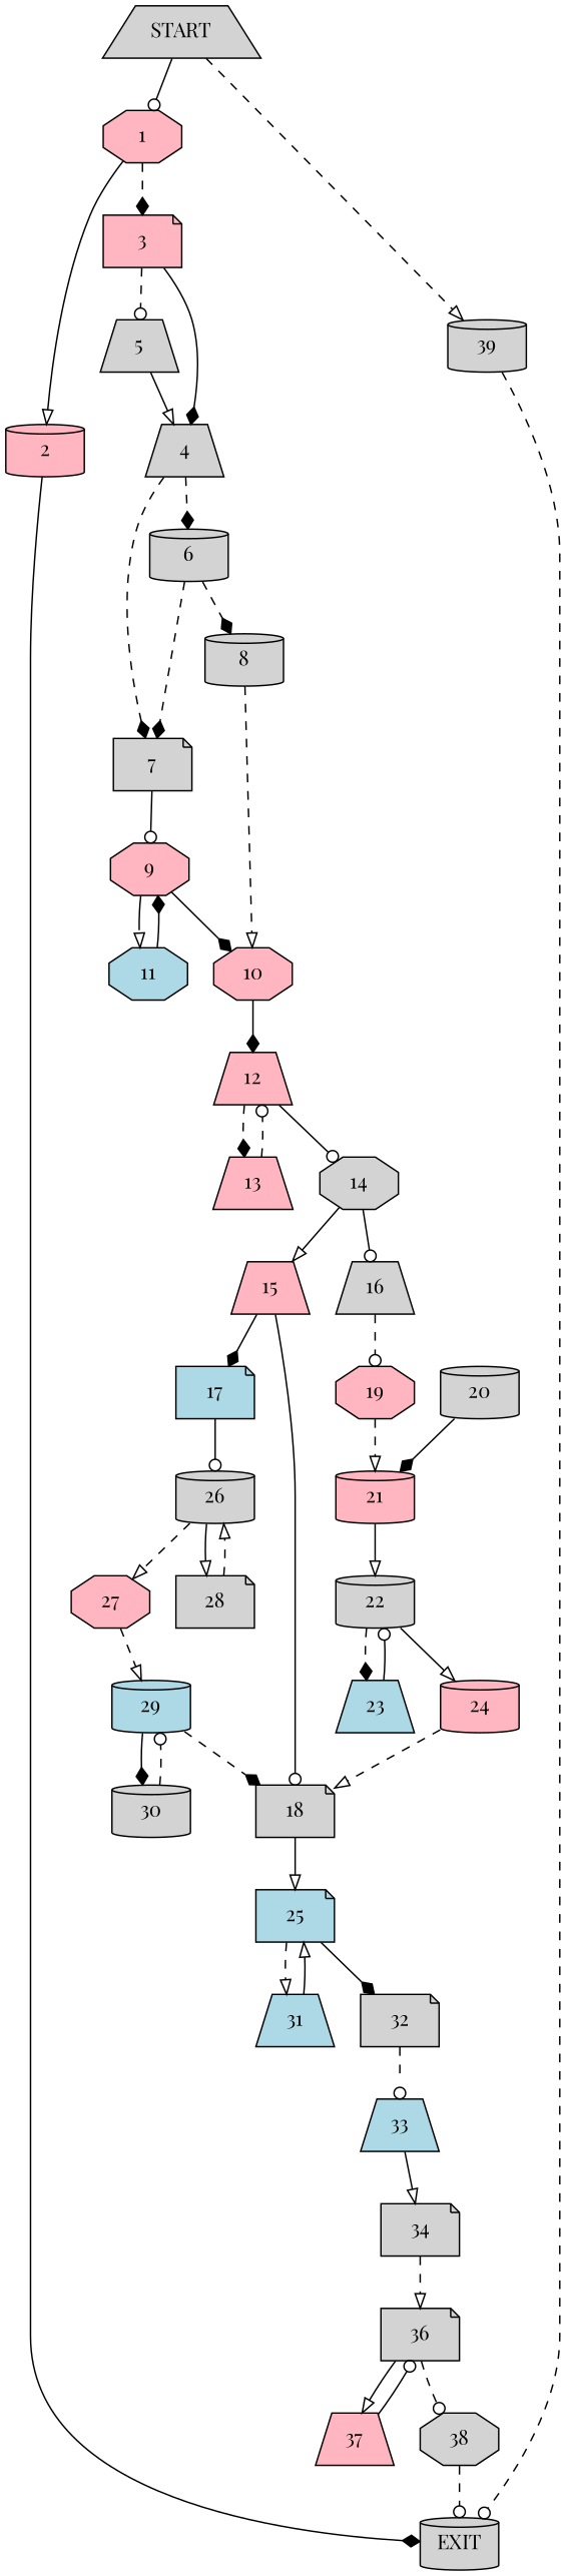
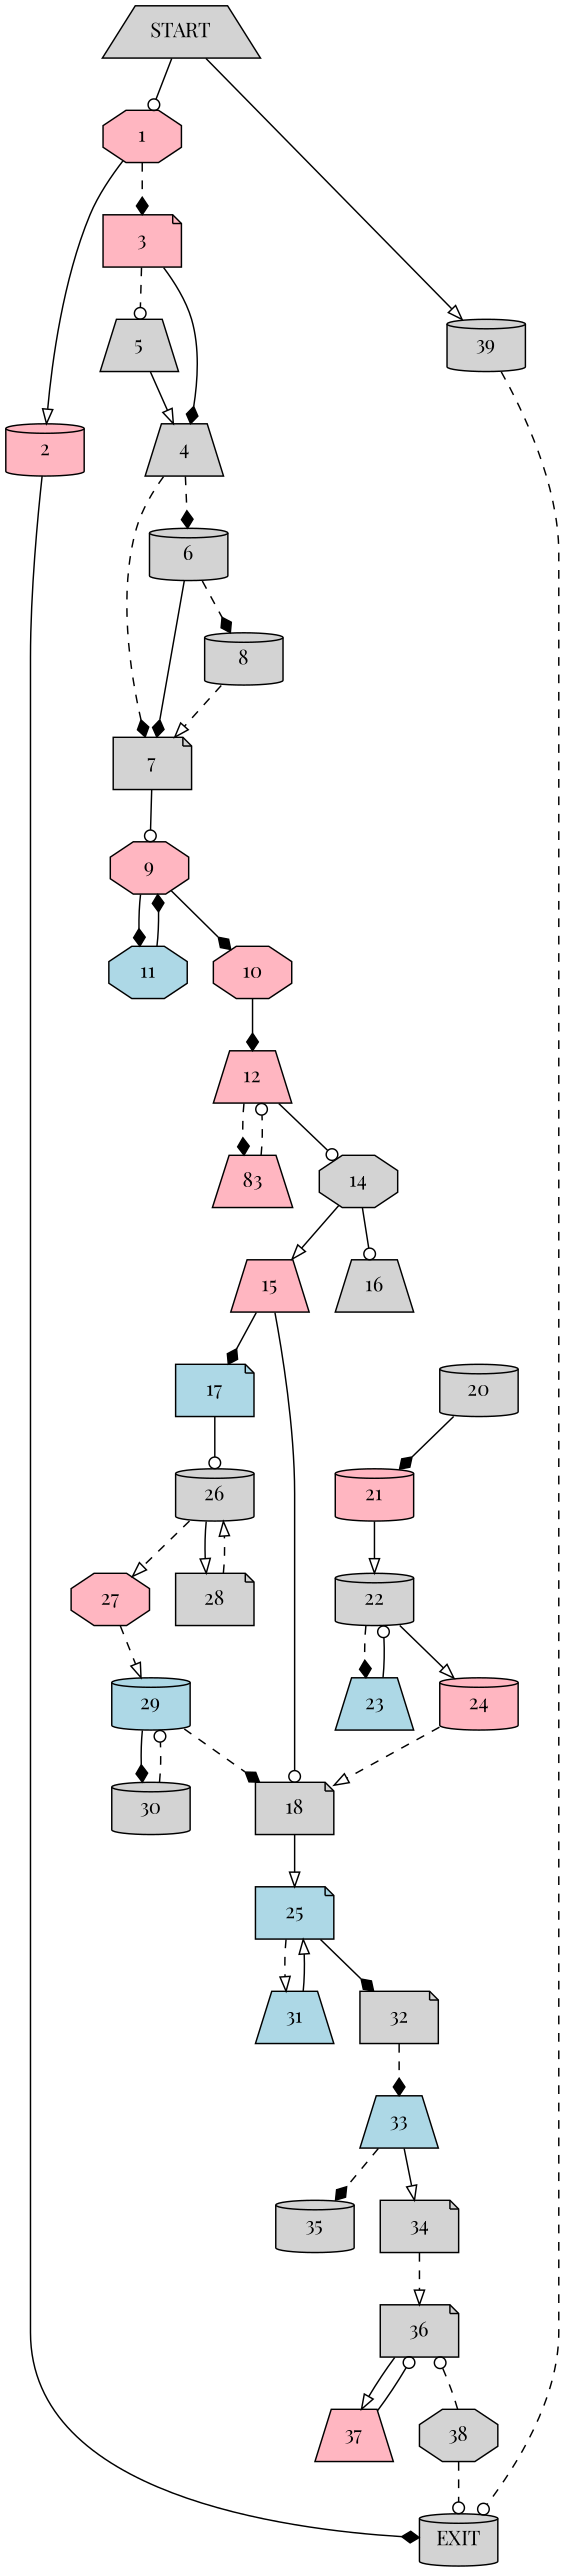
  digraph {
    fontname="Playfair Display"
    node [fillcolor=lightgrey fontname="Playfair Display" shape=cylinder style=filled]
    edge [arrowhead=diamond fontname="Playfair Display" style=solid]
    n1 [label=START shape=trapezium]
    1 [fillcolor=lightpink shape=octagon]
    39
    2 [fillcolor=lightpink]
    3 [fillcolor=lightpink shape=note]
    n6 [label=EXIT]
    4 [shape=trapezium]
    5 [shape=trapezium]
    6
    7 [shape=note]
    8
    9 [fillcolor=lightpink shape=octagon]
    10 [fillcolor=lightpink shape=octagon]
    11 [fillcolor=lightblue shape=octagon]
    12 [fillcolor=lightpink shape=trapezium]
-   13 [fillcolor=lightpink shape=trapezium]
+   13 [fillcolor=lightpink shape=trapezium label=83]
    14 [shape=octagon]
    15 [fillcolor=lightpink shape=trapezium]
    16 [shape=trapezium]
    17 [fillcolor=lightblue shape=note]
    18 [shape=note]
-   19 [fillcolor=lightpink shape=octagon]
    26
    25 [fillcolor=lightblue shape=note]
    21 [fillcolor=lightpink]
    20
    27 [fillcolor=lightpink shape=octagon]
    28 [shape=note]
    31 [fillcolor=lightblue shape=trapezium]
    32 [shape=note]
    22
    23 [fillcolor=lightblue shape=trapezium]
    24 [fillcolor=lightpink]
    33 [fillcolor=lightblue shape=trapezium]
    29 [fillcolor=lightblue]
    30
    34 [shape=note]
+   35
    36 [shape=note]
    37 [fillcolor=lightpink shape=trapezium]
    38 [shape=octagon]
    n1 -> 1 [arrowhead=odot]
-   n1 -> 39 [arrowhead=onormal style=dashed]
+   n1 -> 39 [arrowhead=onormal]
    1 -> 2 [arrowhead=onormal]
    1 -> 3 [style=dashed]
    39 -> n6 [arrowhead=odot style=dashed]
    2 -> n6
    3 -> 4
    3 -> 5 [arrowhead=odot style=dashed]
    4 -> 6 [style=dashed]
    4 -> 7 [style=dashed]
    5 -> 4 [arrowhead=onormal]
-   6 -> 7 [style=dashed]
+   6 -> 7
    6 -> 8 [style=dashed]
    7 -> 9 [arrowhead=odot]
-   8 -> 10 [arrowhead=onormal style=dashed]
+   8 -> 7 [arrowhead=onormal style=dashed]
    9 -> 10
-   9 -> 11 [arrowhead=onormal]
+   9 -> 11
    10 -> 12
    11 -> 9
    12 -> 13 [style=dashed]
    12 -> 14 [arrowhead=odot]
    13 -> 12 [arrowhead=odot style=dashed]
    14 -> 15 [arrowhead=onormal]
    14 -> 16 [arrowhead=odot]
    15 -> 17
    15 -> 18 [arrowhead=odot]
-   16 -> 19 [arrowhead=odot style=dashed]
    17 -> 26 [arrowhead=odot]
    18 -> 25 [arrowhead=onormal]
-   19 -> 21 [arrowhead=onormal style=dashed]
    26 -> 27 [arrowhead=onormal style=dashed]
    26 -> 28 [arrowhead=onormal]
    25 -> 31 [arrowhead=onormal style=dashed]
    25 -> 32
    21 -> 22 [arrowhead=onormal]
    20 -> 21
    27 -> 29 [arrowhead=onormal style=dashed]
    28 -> 26 [arrowhead=onormal style=dashed]
    31 -> 25 [arrowhead=onormal]
-   32 -> 33 [arrowhead=odot style=dashed]
+   32 -> 33 [style=dashed]
    22 -> 23 [style=dashed]
    22 -> 24 [arrowhead=onormal]
    23 -> 22 [arrowhead=odot]
    24 -> 18 [arrowhead=onormal style=dashed]
    33 -> 34 [arrowhead=onormal]
+   33 -> 35 [style=dashed]
    29 -> 18 [style=dashed]
    29 -> 30
    30 -> 29 [arrowhead=odot style=dashed]
    34 -> 36 [arrowhead=onormal style=dashed]
    36 -> 37 [arrowhead=onormal]
-   36 -> 38 [arrowhead=odot style=dashed]
+   38 -> 36 [arrowhead=odot style=dashed]
    37 -> 36 [arrowhead=odot]
    38 -> n6 [arrowhead=odot style=dashed]
  }
